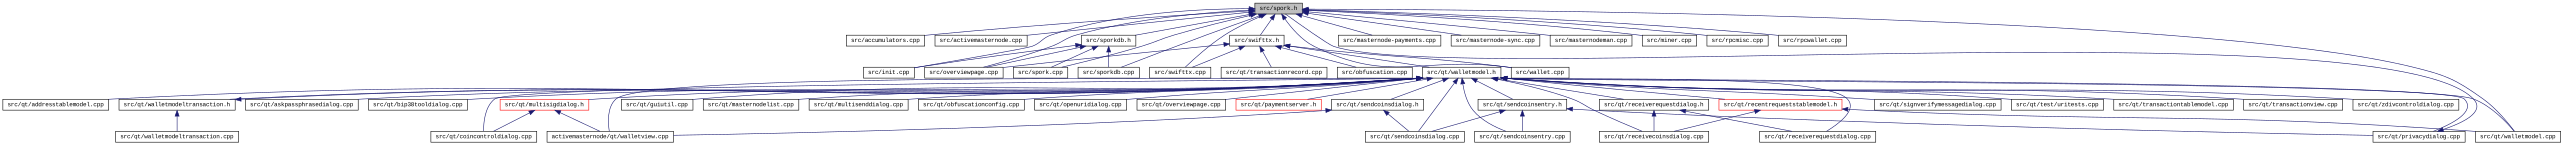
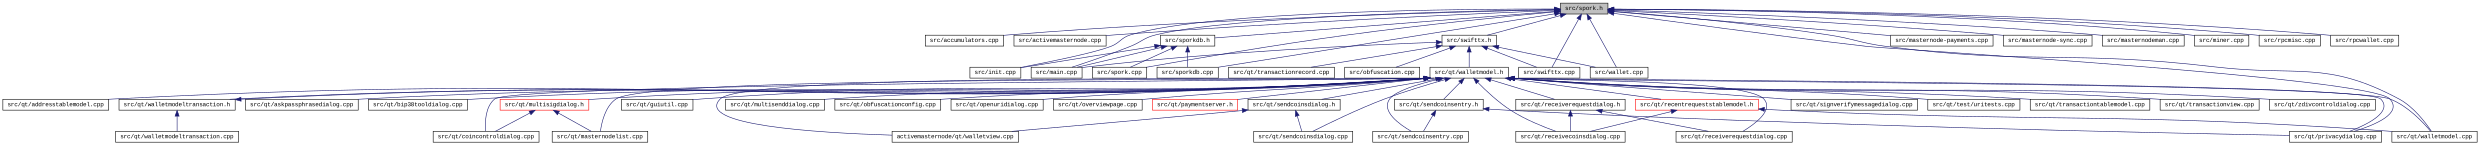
  digraph {
    fontname="Liberation Mono"
    node [color=black fillcolor=white fontname="Liberation Mono" fontsize=10 shape=record style=filled]
    edge [color=midnightblue dir=back fontname="Liberation Mono" fontsize=10 labelfontname=Helvetica labelfontsize=10 style=solid]
    n1 [fillcolor=grey75 fontcolor=black height=0.2 label="src/spork.h" width=0.4]
    n2 [height=0.2 label="src/accumulators.cpp" width=0.4]
    n3 [height=0.2 label="src/activemasternode.cpp" width=0.4]
    n4 [height=0.2 label="src/init.cpp" width=0.4]
    n5 [height=0.2 label="src/sporkdb.h" width=0.4]
-   n6 [height=0.2 label="src/overviewpage.cpp" width=0.4]
+   n6 [height=0.2 label="src/main.cpp" width=0.4]
    n7 [height=0.2 label="src/spork.cpp" width=0.4]
    n8 [height=0.2 label="src/sporkdb.cpp" width=0.4]
    n9 [height=0.2 label="src/swifttx.h" width=0.4]
    n10 [height=0.2 label="src/qt/privacydialog.cpp" width=0.4]
    n11 [height=0.2 label="src/qt/walletmodel.cpp" width=0.4]
    n12 [height=0.2 label="src/swifttx.cpp" width=0.4]
    n13 [height=0.2 label="src/wallet.cpp" width=0.4]
    n14 [height=0.2 label="src/masternode-payments.cpp" width=0.4]
    n15 [height=0.2 label="src/masternode-sync.cpp" width=0.4]
    n16 [height=0.2 label="src/masternodeman.cpp" width=0.4]
    n17 [height=0.2 label="src/miner.cpp" width=0.4]
    n18 [height=0.2 label="src/rpcmisc.cpp" width=0.4]
    n19 [height=0.2 label="src/rpcwallet.cpp" width=0.4]
    n20 [height=0.2 label="src/obfuscation.cpp" width=0.4]
    n21 [height=0.2 label="src/qt/walletmodel.h" width=0.4]
    n22 [height=0.2 label="src/qt/transactionrecord.cpp" width=0.4]
    n23 [height=0.2 label="src/qt/addresstablemodel.cpp" width=0.4]
    n24 [height=0.2 label="src/qt/walletmodeltransaction.h" width=0.4]
    n25 [height=0.2 label="src/qt/askpassphrasedialog.cpp" width=0.4]
    n26 [height=0.2 label="src/qt/bip38tooldialog.cpp" width=0.4]
    n27 [height=0.2 label="src/qt/coincontroldialog.cpp" width=0.4]
    n28 [color=red height=0.2 label="src/qt/multisigdialog.h" width=0.4]
    n29 [height=0.2 label="activemasternode/qt/walletview.cpp" width=0.4]
    n30 [height=0.2 label="src/qt/guiutil.cpp" width=0.4]
    n31 [height=0.2 label="src/qt/masternodelist.cpp" width=0.4]
    n32 [height=0.2 label="src/qt/multisenddialog.cpp" width=0.4]
    n33 [height=0.2 label="src/qt/obfuscationconfig.cpp" width=0.4]
    n34 [height=0.2 label="src/qt/openuridialog.cpp" width=0.4]
    n35 [height=0.2 label="src/qt/overviewpage.cpp" width=0.4]
    n36 [color=red height=0.2 label="src/qt/paymentserver.h" width=0.4]
    n37 [height=0.2 label="src/qt/sendcoinsentry.h" width=0.4]
    n38 [height=0.2 label="src/qt/sendcoinsdialog.cpp" width=0.4]
    n39 [height=0.2 label="src/qt/sendcoinsentry.cpp" width=0.4]
    n40 [height=0.2 label="src/qt/receiverequestdialog.h" width=0.4]
    n41 [height=0.2 label="src/qt/receivecoinsdialog.cpp" width=0.4]
    n42 [height=0.2 label="src/qt/receiverequestdialog.cpp" width=0.4]
    n43 [color=red height=0.2 label="src/qt/recentrequeststablemodel.h" width=0.4]
    n44 [height=0.2 label="src/qt/sendcoinsdialog.h" width=0.4]
    n45 [height=0.2 label="src/qt/signverifymessagedialog.cpp" width=0.4]
    n46 [height=0.2 label="src/qt/test/uritests.cpp" width=0.4]
    n47 [height=0.2 label="src/qt/transactiontablemodel.cpp" width=0.4]
    n48 [height=0.2 label="src/qt/transactionview.cpp" width=0.4]
    n49 [height=0.2 label="src/qt/zdivcontroldialog.cpp" width=0.4]
    n50 [height=0.2 label="src/qt/walletmodeltransaction.cpp" width=0.4]
    n1 -> n2
    n1 -> n3
    n1 -> n4
    n1 -> n5
    n1 -> n6
    n1 -> n7
    n1 -> n8
    n1 -> n9
-   n10 -> n1
+   n1 -> n10
    n1 -> n11
    n1 -> n12
    n1 -> n13
    n1 -> n14
    n1 -> n15
    n1 -> n16
    n1 -> n17
    n1 -> n18
    n1 -> n19
    n5 -> n4
    n5 -> n6
    n5 -> n7
    n5 -> n8
    n9 -> n6
    n9 -> n12
    n9 -> n13
    n9 -> n20
    n9 -> n21
    n9 -> n22
    n21 -> n10
    n21 -> n11
    n21 -> n23
    n21 -> n24
    n21 -> n25
    n21 -> n26
    n21 -> n27
    n21 -> n28
    n21 -> n29
    n21 -> n30
    n21 -> n31
    n21 -> n32
    n21 -> n33
    n21 -> n34
    n21 -> n35
    n21 -> n36
    n21 -> n37
    n21 -> n38
    n21 -> n39
    n21 -> n40
    n21 -> n41
    n21 -> n42
    n21 -> n43
    n21 -> n44
    n21 -> n45
    n21 -> n46
    n21 -> n47
    n21 -> n48
    n21 -> n49
    n24 -> n21
    n24 -> n50
    n28 -> n27
-   n28 -> n29
+   n28 -> n31
    n37 -> n10
-   n37 -> n38
    n37 -> n39
    n40 -> n41
    n40 -> n42
    n43 -> n11
    n43 -> n41
    n44 -> n29
    n44 -> n38
  }
